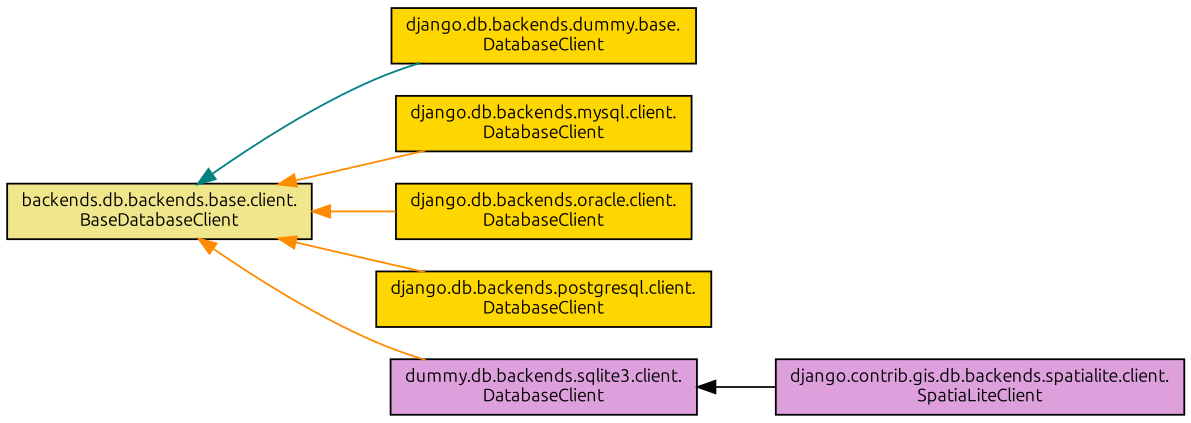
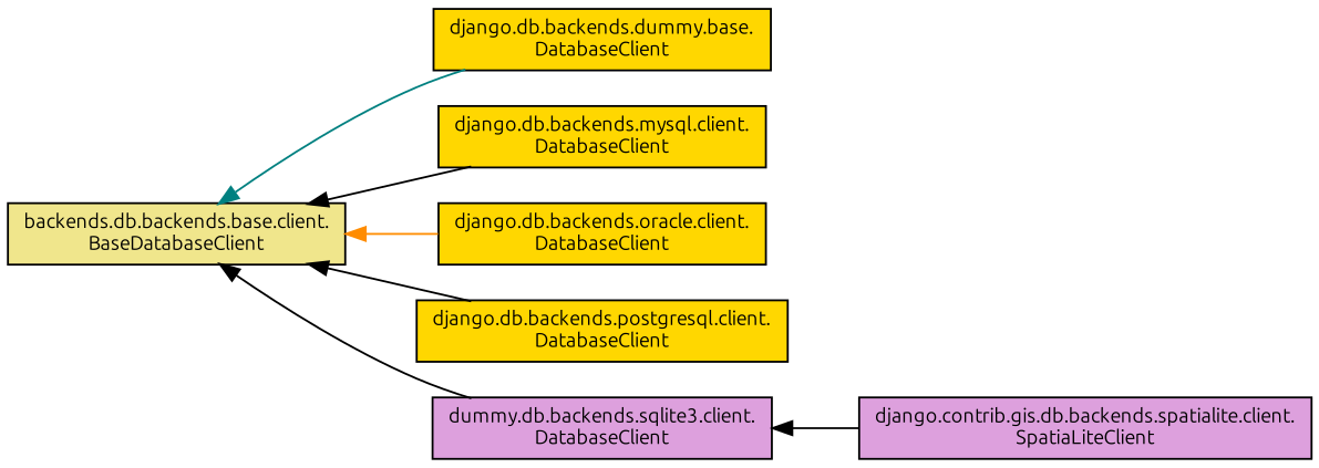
  digraph {
    fontname=Ubuntu
    rankdir=LR
    node [color=black fillcolor=gold fontname=Ubuntu fontsize=10 shape=record style=filled]
    edge [color=black dir=back fontname=Ubuntu fontsize=10 labelfontname=Helvetica labelfontsize=10 style=solid]
    n1 [fillcolor=khaki fontcolor=black height=0.2 label="backends.db.backends.base.client.\lBaseDatabaseClient" width=0.4]
    n2 [height=0.2 label="django.db.backends.dummy.base.\lDatabaseClient" width=0.4]
    n3 [height=0.2 label="django.db.backends.mysql.client.\lDatabaseClient" width=0.4]
    n4 [height=0.2 label="django.db.backends.oracle.client.\lDatabaseClient" width=0.4]
    n5 [height=0.2 label="django.db.backends.postgresql.client.\lDatabaseClient" width=0.4]
    n6 [fillcolor=plum height=0.2 label="dummy.db.backends.sqlite3.client.\lDatabaseClient" width=0.4]
    n7 [fillcolor=plum height=0.2 label="django.contrib.gis.db.backends.spatialite.client.\lSpatiaLiteClient" width=0.4]
    n1 -> n2 [color=teal]
-   n1 -> n3 [color=darkorange]
+   n1 -> n3
    n1 -> n4 [color=darkorange]
-   n1 -> n5 [color=darkorange]
-   n1 -> n6 [color=darkorange]
+   n1 -> n5
+   n1 -> n6
    n6 -> n7
  }
